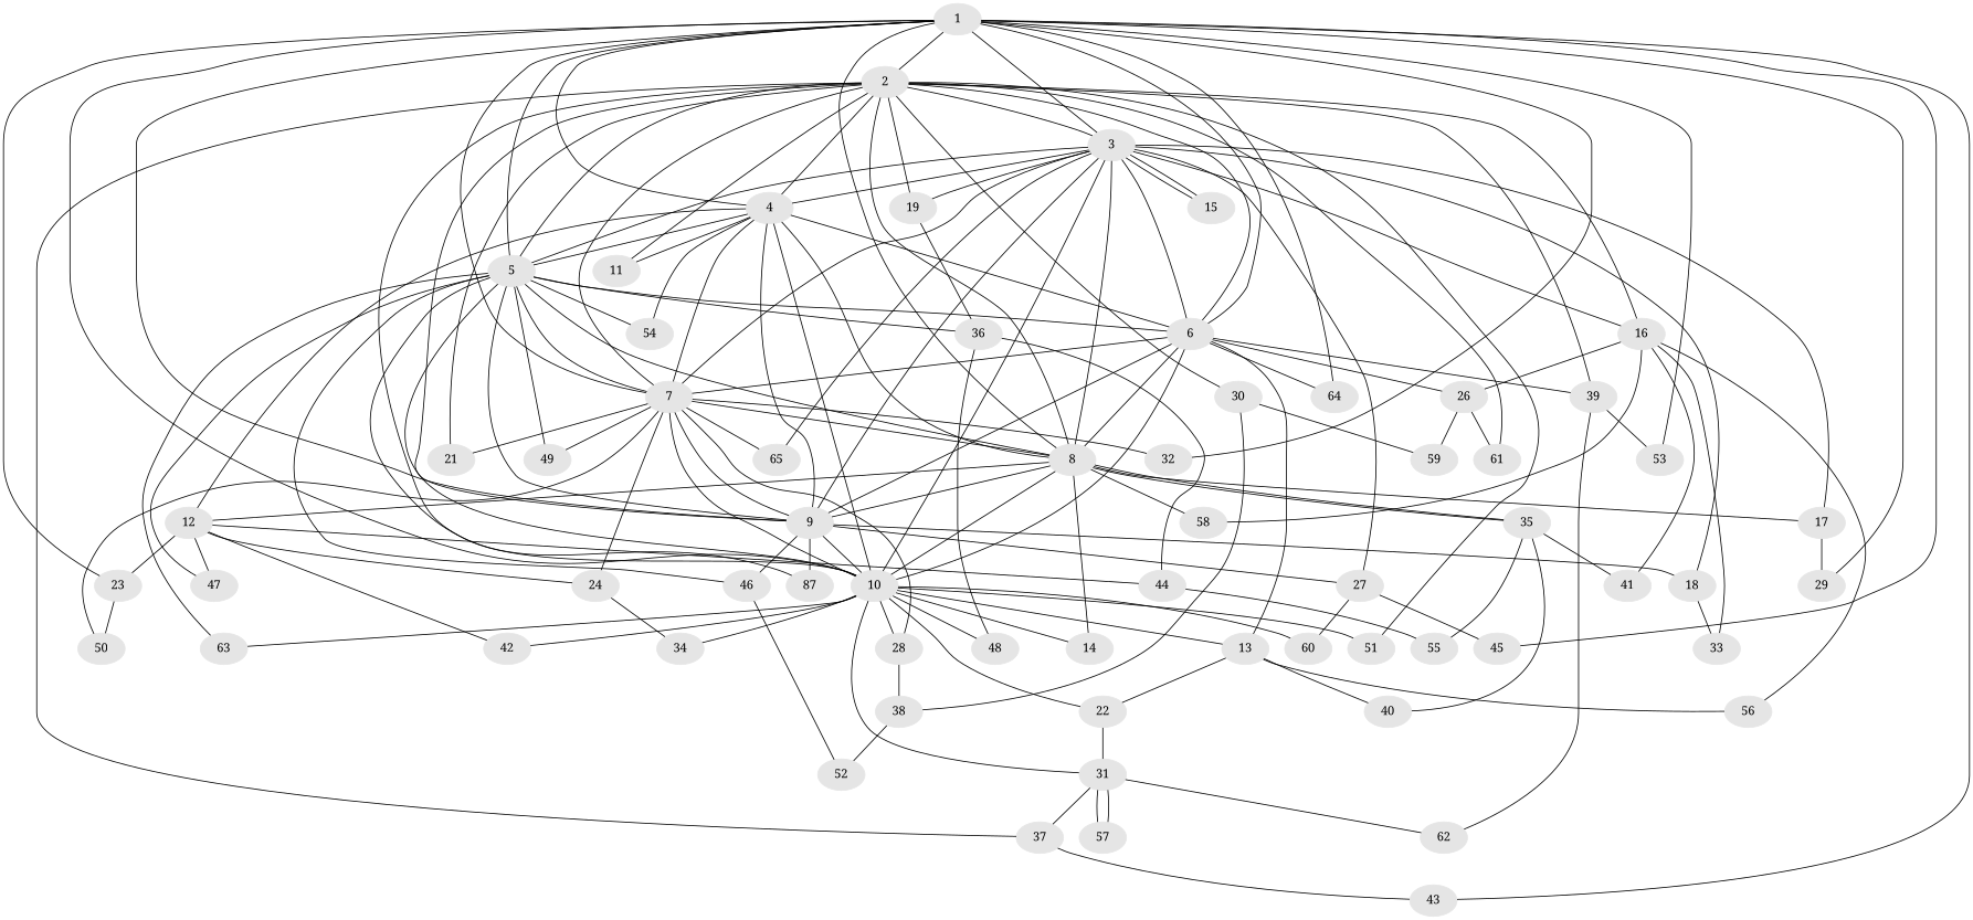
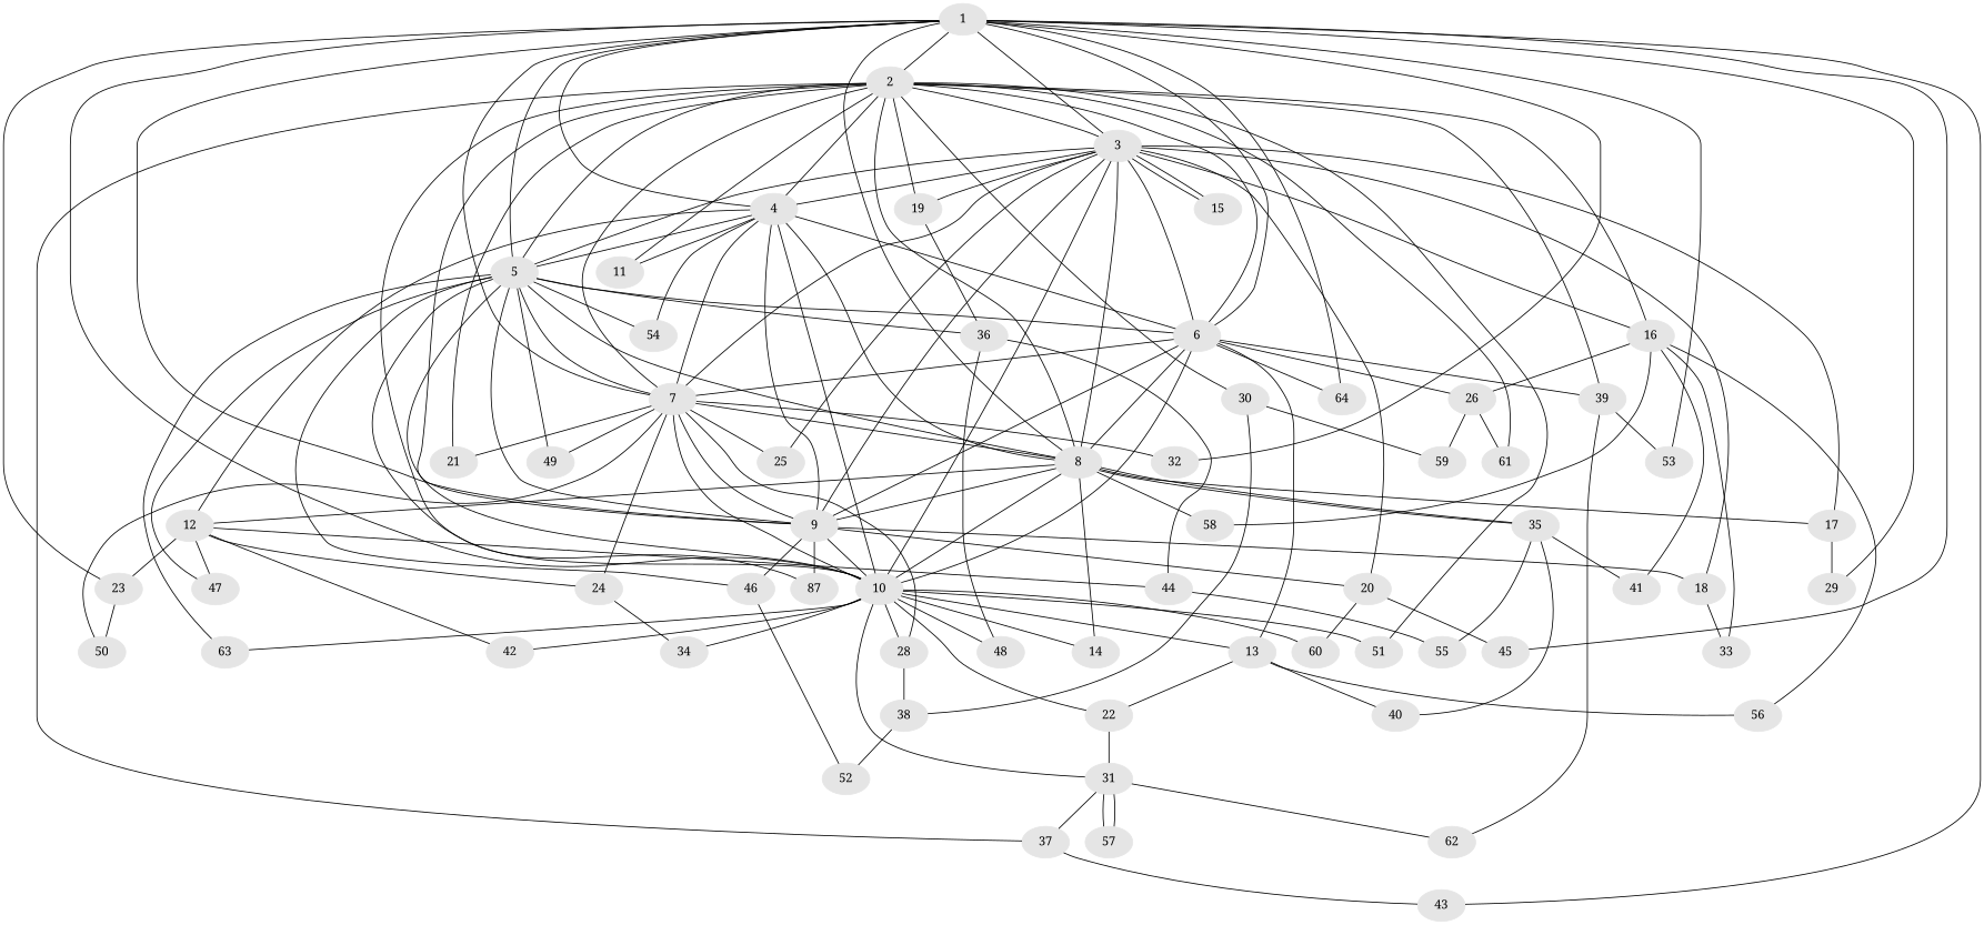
  graph {
    fontname="Noto Serif"
    node [color=gray90 fontname="Noto Serif" style=filled]
    edge [fontname="Noto Serif"]
    1
    2
    3
    4
    5
    6
    7
    8
    9
    10
    23
    29
    32
    43
    45
    53
    64
    11
    16
    19
    21
    30
    37
    39
    51
    61
    15
    17
    18
-   20 [label=27]
-   25 [label=65]
+   20
+   25
    12
    54
    n34 [label=87]
    36
    46
    47
    49
    63
    13
    26
    24
    28
    50
    14
    35
    58
    22
    31
    34
    42
    48
    60
    56
    33
    41
    59
    38
    62
    44
    52
    40
    55
    57
    1 -- 2
    1 -- 3
    1 -- 4
    1 -- 5
    1 -- 6
    1 -- 7
    1 -- 8
    1 -- 9
    1 -- 10
    1 -- 23
    1 -- 29
    1 -- 32
    1 -- 43
    1 -- 45
    1 -- 53
    1 -- 64
    2 -- 3
    2 -- 4
    2 -- 5
    2 -- 6
    2 -- 7
    2 -- 8
    2 -- 9
    2 -- 10
    2 -- 11
    2 -- 16
    2 -- 19
    2 -- 21
    2 -- 30
    2 -- 37
    2 -- 39
    2 -- 51
    2 -- 61
    3 -- 4
    3 -- 5
    3 -- 6
    3 -- 7
    3 -- 8
    3 -- 9
    3 -- 10
    3 -- 16
    3 -- 19
    3 -- 15
    3 -- 15
    3 -- 17
    3 -- 18
    3 -- 20
    3 -- 25
    4 -- 5
    4 -- 6
    4 -- 7
    4 -- 8
    4 -- 9
    4 -- 10
    4 -- 11
    4 -- 12
    4 -- 54
    5 -- 6
    5 -- 7
    5 -- 8
    5 -- 9
    5 -- 10
    5 -- 54
    5 -- n34
    5 -- 36
    5 -- 46
    5 -- 47
    5 -- 49
    5 -- 63
    6 -- 7
    6 -- 8
    6 -- 9
    6 -- 10
    6 -- 64
    6 -- 39
    6 -- 13
    6 -- 26
    7 -- 8
    7 -- 9
    7 -- 10
    7 -- 32
    7 -- 21
    7 -- 25
    7 -- 49
    7 -- 24
    7 -- 28
    7 -- 50
    8 -- 9
    8 -- 10
    8 -- 17
    8 -- 12
    8 -- 14
    8 -- 35
    8 -- 35
    8 -- 58
    9 -- 10
    9 -- 18
    9 -- 20
    9 -- n34
    9 -- 46
    10 -- 51
    10 -- 63
    10 -- 13
    10 -- 28
    10 -- 14
    10 -- 22
    10 -- 31
    10 -- 34
    10 -- 42
    10 -- 48
    10 -- 60
    23 -- 50
    16 -- 26
    16 -- 58
    16 -- 56
    16 -- 33
    16 -- 41
    19 -- 36
    30 -- 59
    30 -- 38
    37 -- 43
    39 -- 53
    39 -- 62
    17 -- 29
    18 -- 33
    20 -- 45
    20 -- 60
    12 -- 23
    12 -- 47
    12 -- 24
    12 -- 42
    12 -- 44
    36 -- 48
    36 -- 44
    46 -- 52
    13 -- 22
    13 -- 56
    13 -- 40
    26 -- 61
    26 -- 59
    24 -- 34
    28 -- 38
    35 -- 41
    35 -- 40
    35 -- 55
    22 -- 31
    31 -- 37
    31 -- 62
    31 -- 57
    31 -- 57
    38 -- 52
    44 -- 55
  }
